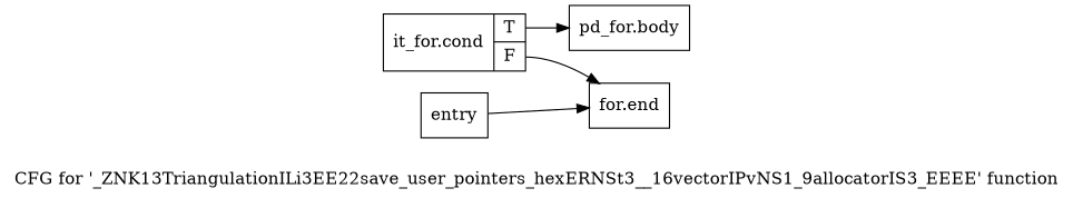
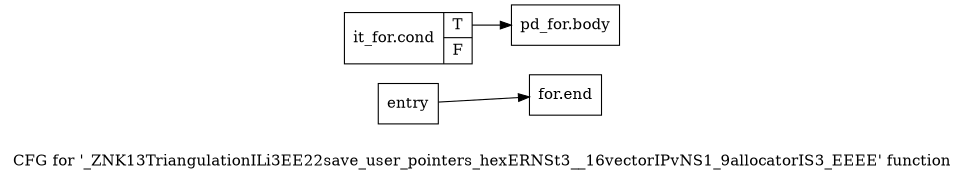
  digraph {
    label="CFG for '_ZNK13TriangulationILi3EE22save_user_pointers_hexERNSt3__16vectorIPvNS1_9allocatorIS3_EEEE' function"
    rankdir=LR
    node [shape=record]
    n1 [label="{entry}"]
    n2 [label="{for.end}"]
    n3 [label="{it_for.cond|{<s0>T|<s1>F}}"]
    n4 [label="{pd_for.body}"]
    n1 -> n2
-   n3 -> n2 [tailport=s1]
    n3 -> n4 [tailport=s0]
  }
